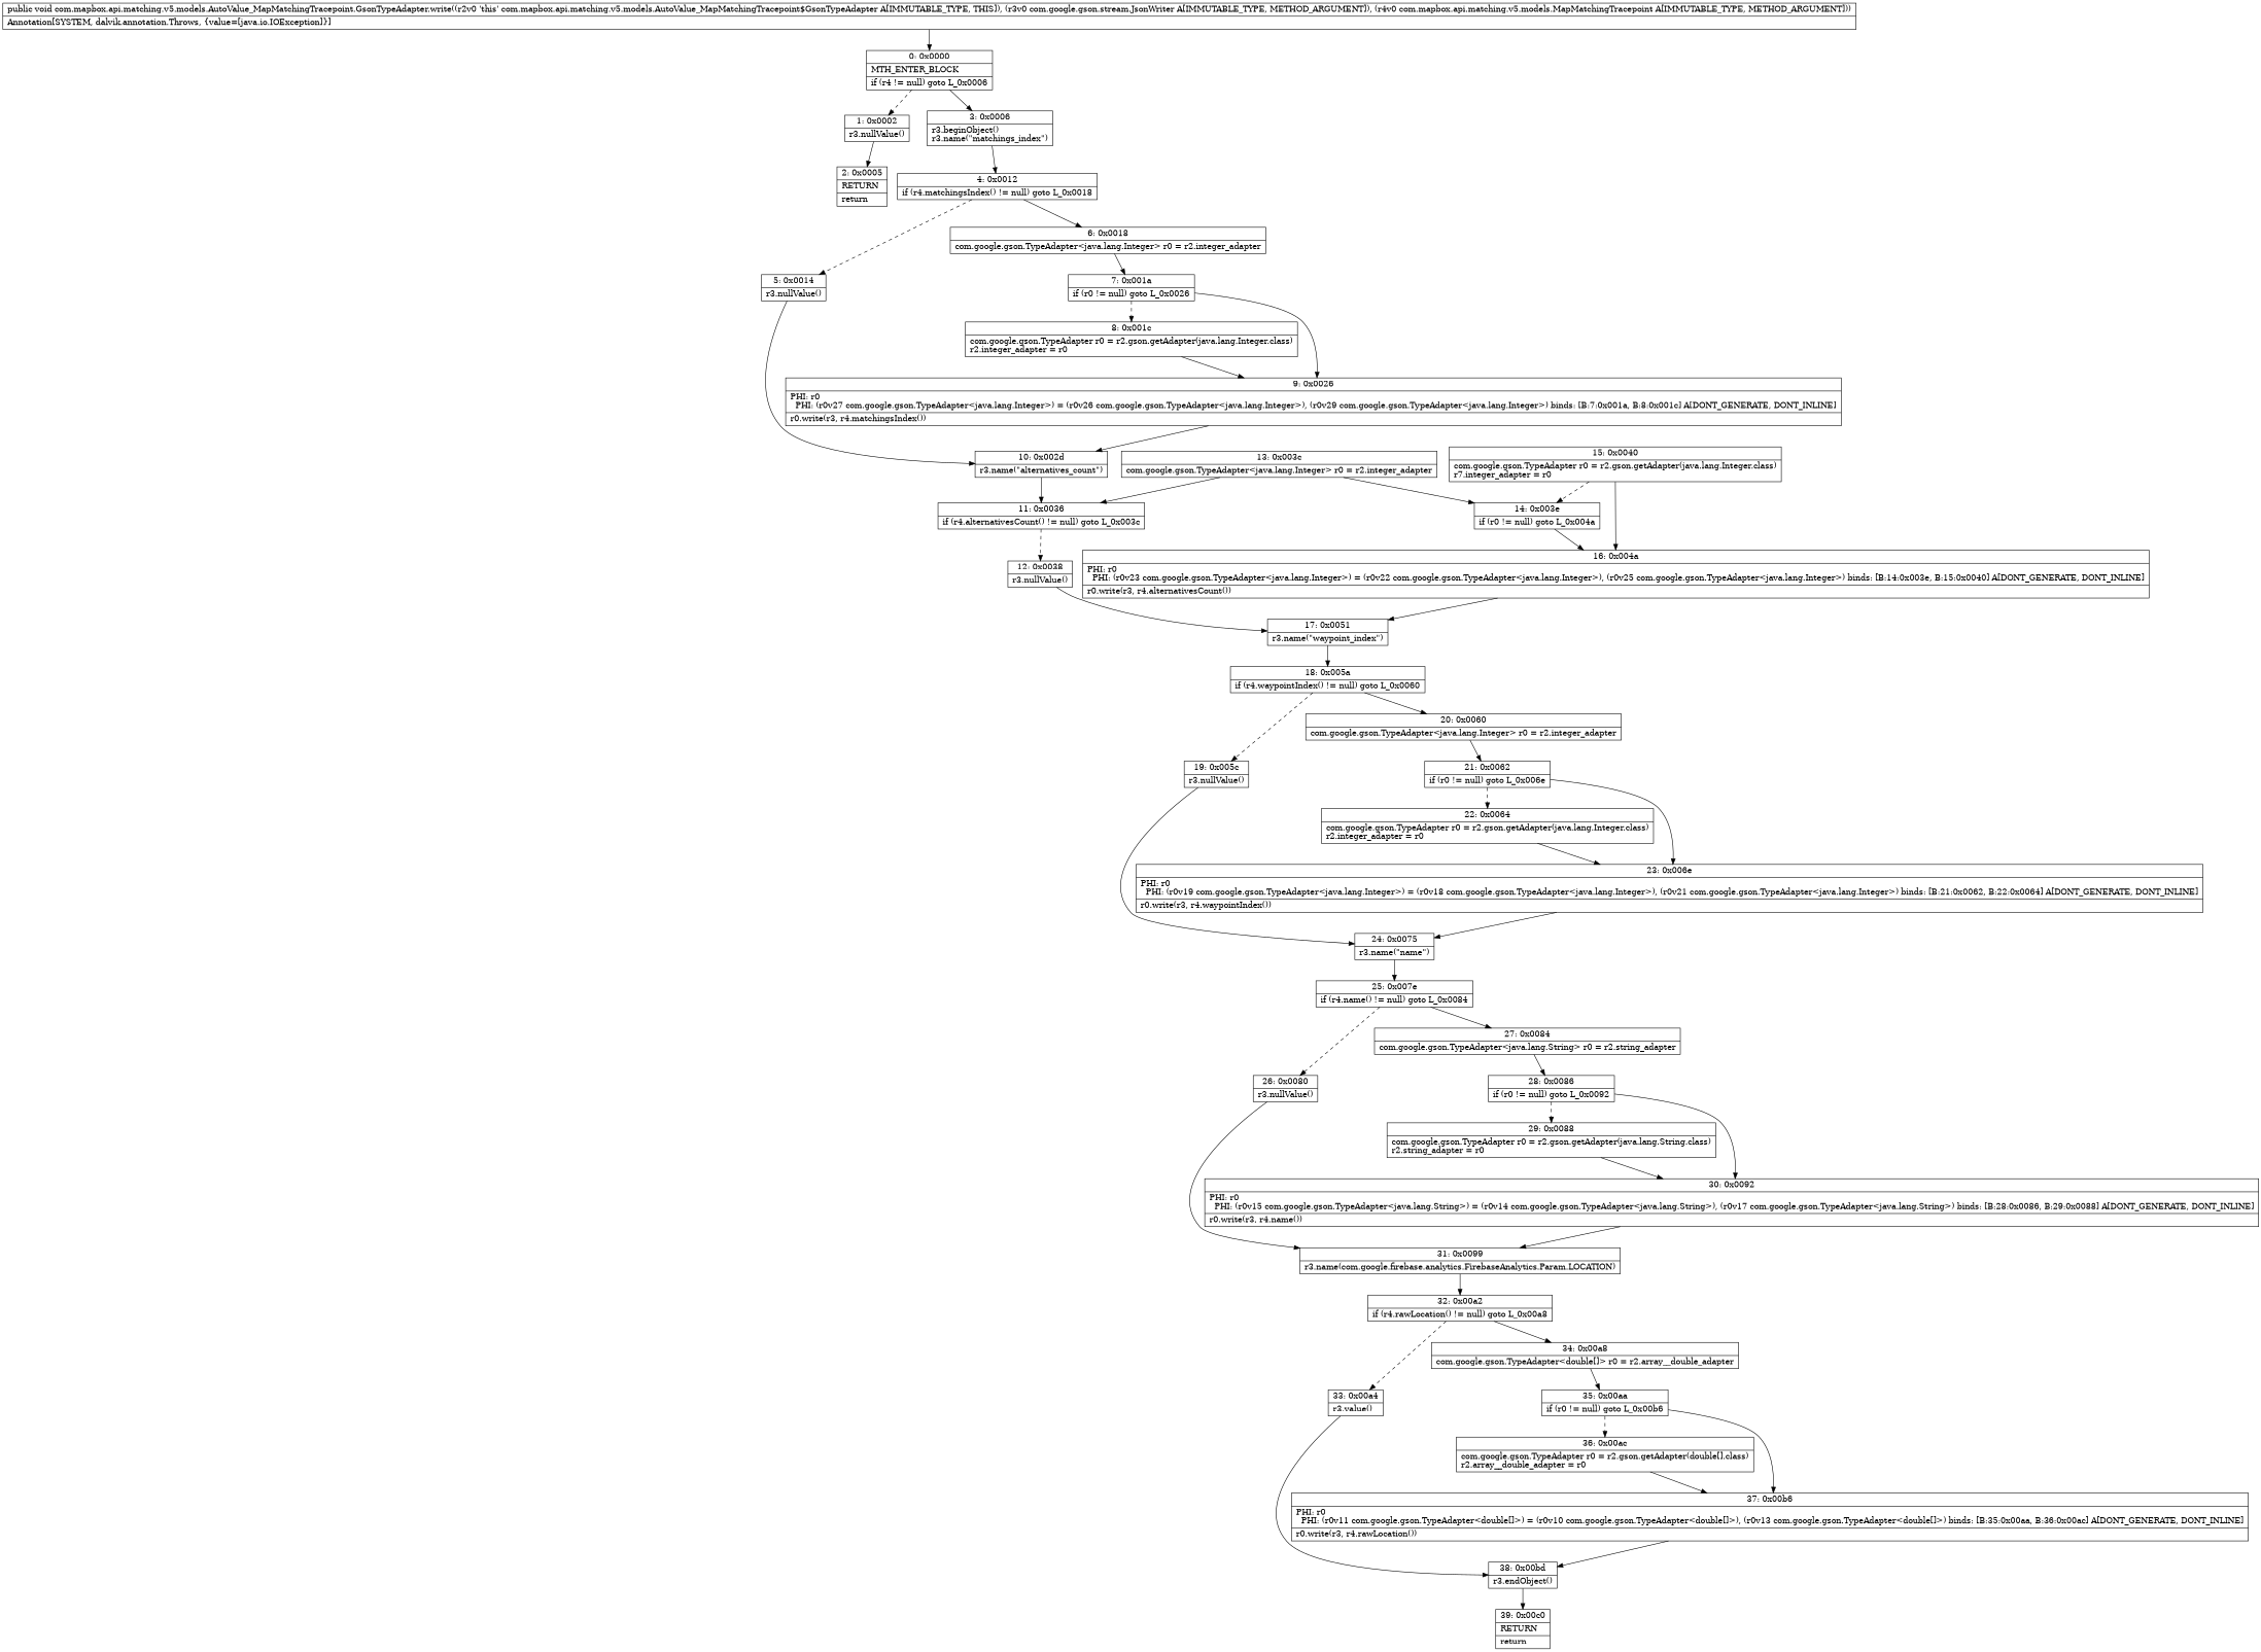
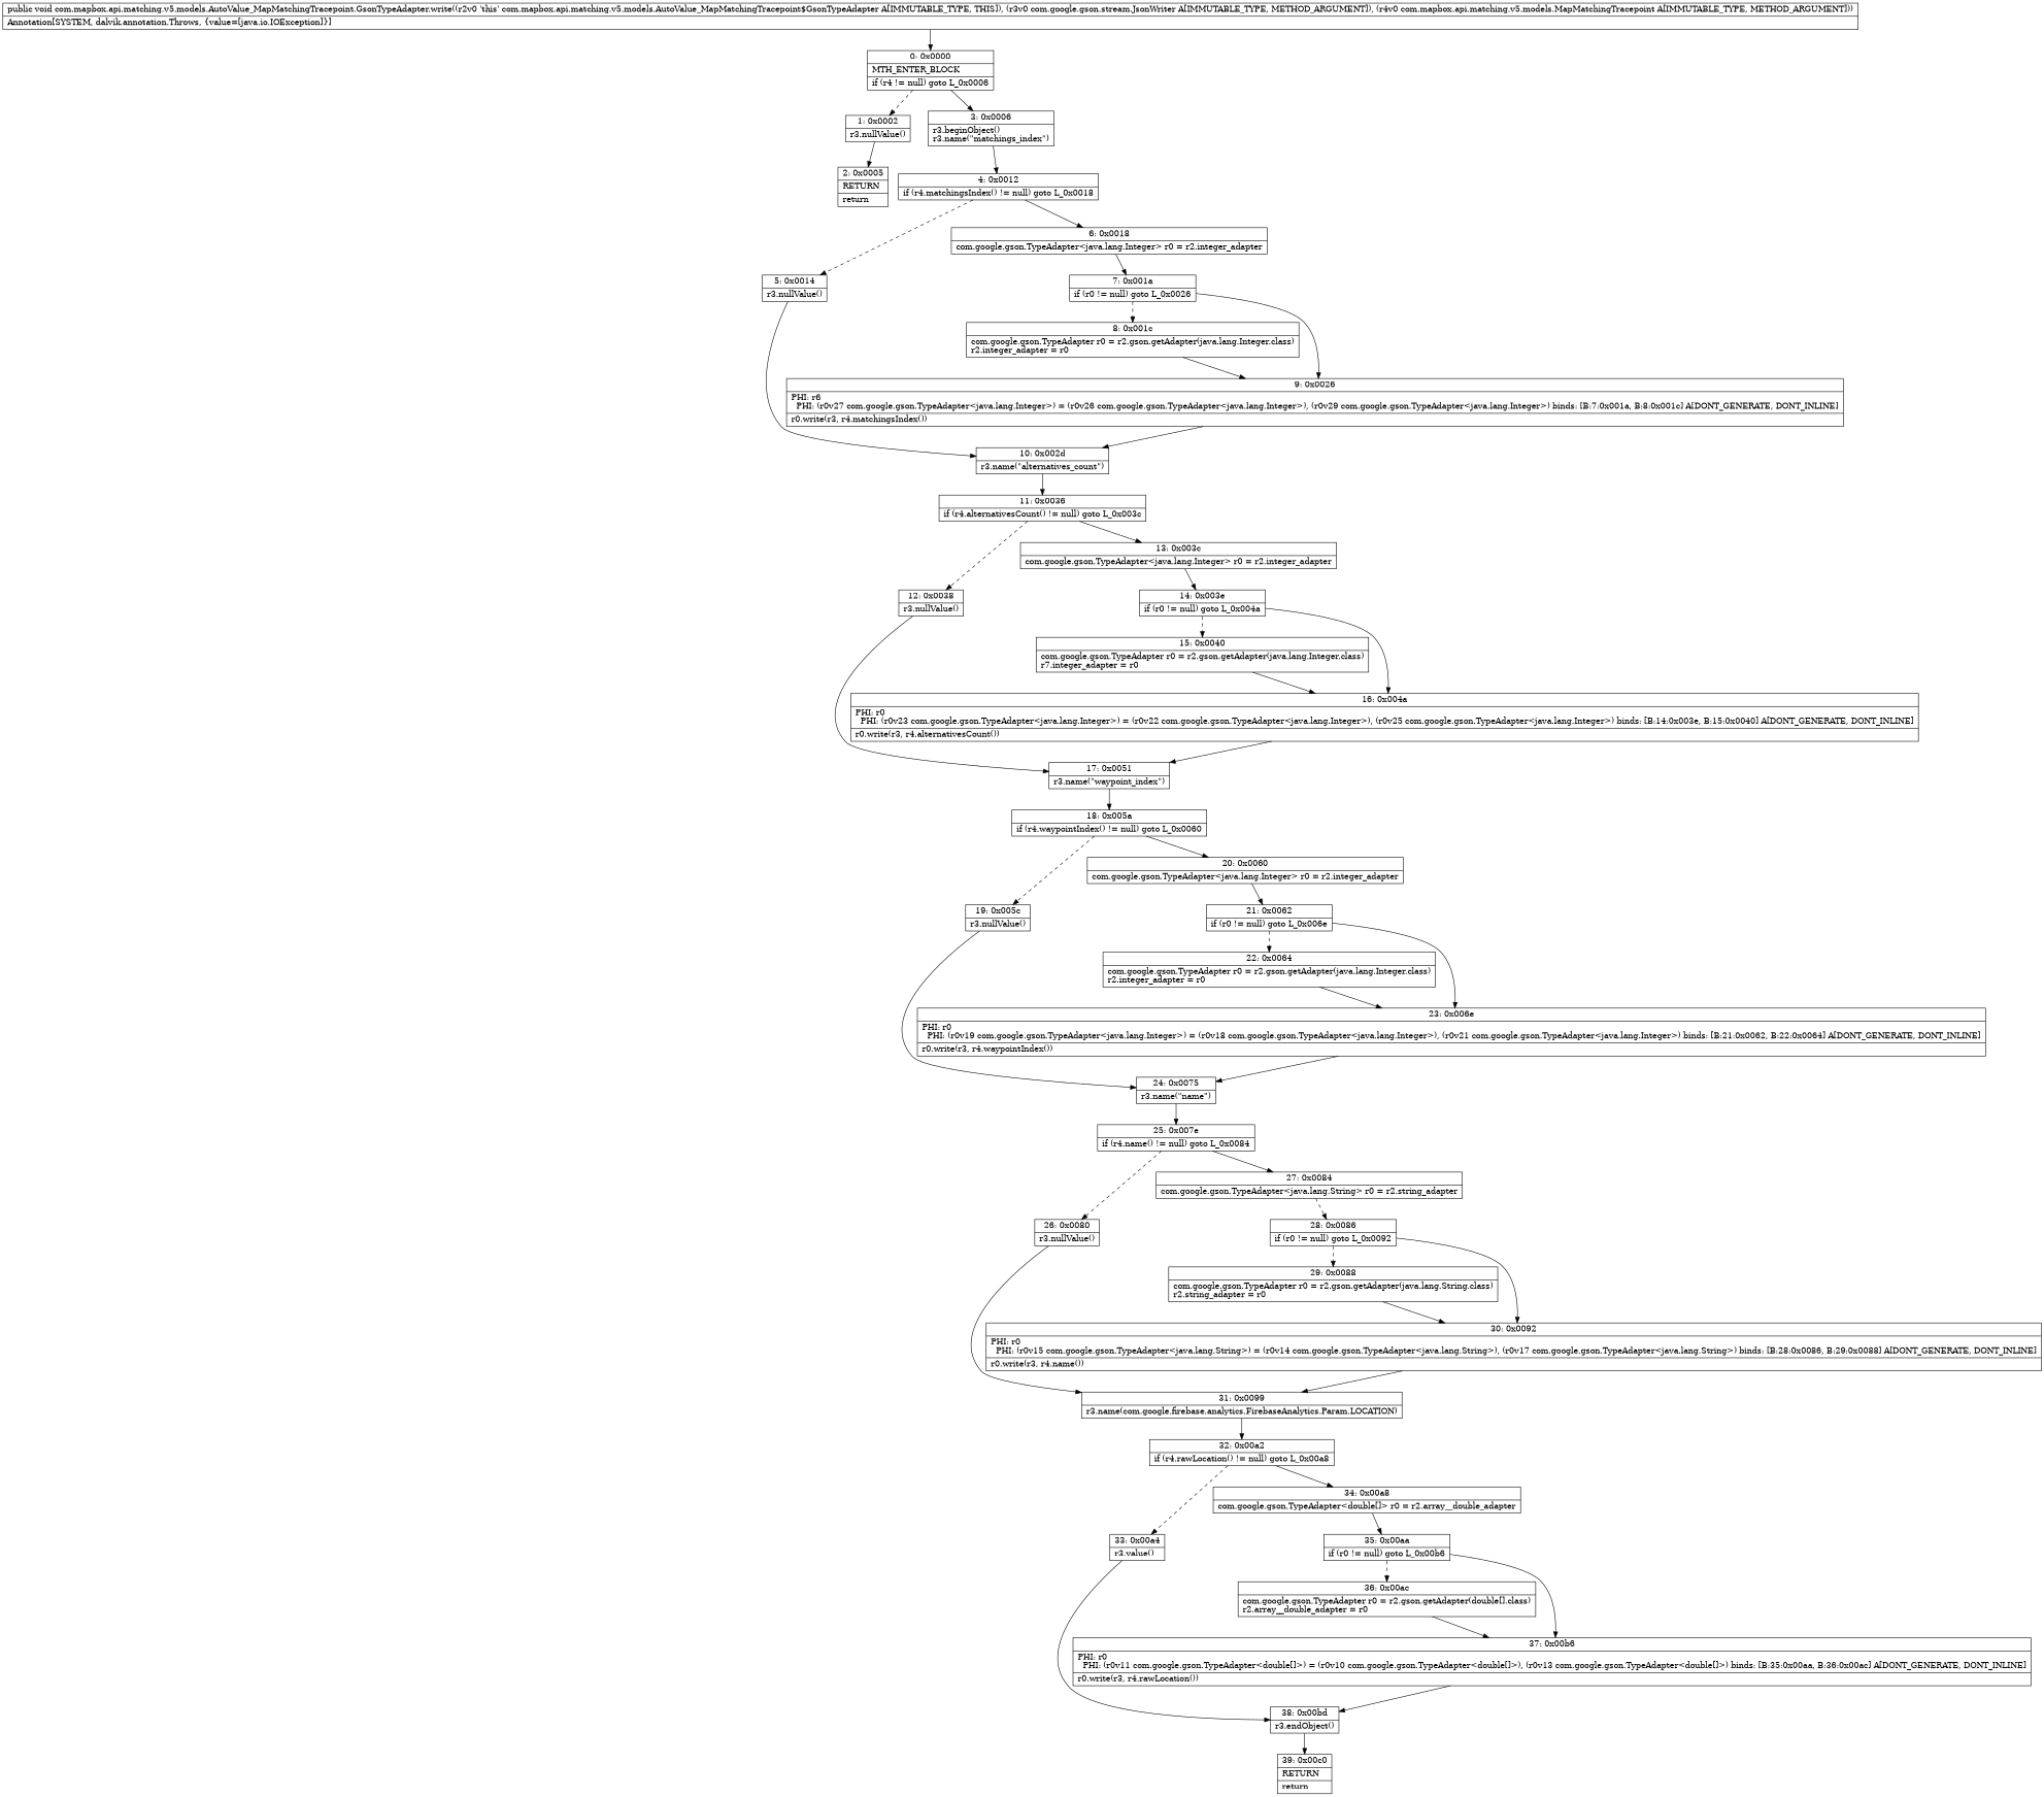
  digraph {
    node [shape=record]
    n1 [label="{0\:\ 0x0000|MTH_ENTER_BLOCK\l|if (r4 != null) goto L_0x0006\l}"]
    n2 [label="{1\:\ 0x0002|r3.nullValue()\l}"]
    n3 [label="{3\:\ 0x0006|r3.beginObject()\lr3.name(\"matchings_index\")\l}"]
    n4 [label="{2\:\ 0x0005|RETURN\l|return\l}"]
    n5 [label="{4\:\ 0x0012|if (r4.matchingsIndex() != null) goto L_0x0018\l}"]
    n6 [label="{5\:\ 0x0014|r3.nullValue()\l}"]
    n7 [label="{6\:\ 0x0018|com.google.gson.TypeAdapter\<java.lang.Integer\> r0 = r2.integer_adapter\l}"]
    n8 [label="{10\:\ 0x002d|r3.name(\"alternatives_count\")\l}"]
    n9 [label="{7\:\ 0x001a|if (r0 != null) goto L_0x0026\l}"]
    n10 [label="{11\:\ 0x0036|if (r4.alternativesCount() != null) goto L_0x003c\l}"]
    n11 [label="{8\:\ 0x001c|com.google.gson.TypeAdapter r0 = r2.gson.getAdapter(java.lang.Integer.class)\lr2.integer_adapter = r0\l}"]
-   n12 [label="{9\:\ 0x0026|PHI: r0 \l  PHI: (r0v27 com.google.gson.TypeAdapter\<java.lang.Integer\>) = (r0v26 com.google.gson.TypeAdapter\<java.lang.Integer\>), (r0v29 com.google.gson.TypeAdapter\<java.lang.Integer\>) binds: [B:7:0x001a, B:8:0x001c] A[DONT_GENERATE, DONT_INLINE]\l|r0.write(r3, r4.matchingsIndex())\l}"]
+   n12 [label="{9\:\ 0x0026|PHI: r6 \l  PHI: (r0v27 com.google.gson.TypeAdapter\<java.lang.Integer\>) = (r0v26 com.google.gson.TypeAdapter\<java.lang.Integer\>), (r0v29 com.google.gson.TypeAdapter\<java.lang.Integer\>) binds: [B:7:0x001a, B:8:0x001c] A[DONT_GENERATE, DONT_INLINE]\l|r0.write(r3, r4.matchingsIndex())\l}"]
    n13 [label="{12\:\ 0x0038|r3.nullValue()\l}"]
    n14 [label="{13\:\ 0x003c|com.google.gson.TypeAdapter\<java.lang.Integer\> r0 = r2.integer_adapter\l}"]
    n15 [label="{17\:\ 0x0051|r3.name(\"waypoint_index\")\l}"]
    n16 [label="{14\:\ 0x003e|if (r0 != null) goto L_0x004a\l}"]
    n17 [label="{18\:\ 0x005a|if (r4.waypointIndex() != null) goto L_0x0060\l}"]
    n18 [label="{15\:\ 0x0040|com.google.gson.TypeAdapter r0 = r2.gson.getAdapter(java.lang.Integer.class)\lr7.integer_adapter = r0\l}"]
    n19 [label="{16\:\ 0x004a|PHI: r0 \l  PHI: (r0v23 com.google.gson.TypeAdapter\<java.lang.Integer\>) = (r0v22 com.google.gson.TypeAdapter\<java.lang.Integer\>), (r0v25 com.google.gson.TypeAdapter\<java.lang.Integer\>) binds: [B:14:0x003e, B:15:0x0040] A[DONT_GENERATE, DONT_INLINE]\l|r0.write(r3, r4.alternativesCount())\l}"]
    n20 [label="{19\:\ 0x005c|r3.nullValue()\l}"]
    n21 [label="{20\:\ 0x0060|com.google.gson.TypeAdapter\<java.lang.Integer\> r0 = r2.integer_adapter\l}"]
    n22 [label="{24\:\ 0x0075|r3.name(\"name\")\l}"]
    n23 [label="{21\:\ 0x0062|if (r0 != null) goto L_0x006e\l}"]
    n24 [label="{25\:\ 0x007e|if (r4.name() != null) goto L_0x0084\l}"]
    n25 [label="{22\:\ 0x0064|com.google.gson.TypeAdapter r0 = r2.gson.getAdapter(java.lang.Integer.class)\lr2.integer_adapter = r0\l}"]
    n26 [label="{23\:\ 0x006e|PHI: r0 \l  PHI: (r0v19 com.google.gson.TypeAdapter\<java.lang.Integer\>) = (r0v18 com.google.gson.TypeAdapter\<java.lang.Integer\>), (r0v21 com.google.gson.TypeAdapter\<java.lang.Integer\>) binds: [B:21:0x0062, B:22:0x0064] A[DONT_GENERATE, DONT_INLINE]\l|r0.write(r3, r4.waypointIndex())\l}"]
    n27 [label="{26\:\ 0x0080|r3.nullValue()\l}"]
    n28 [label="{27\:\ 0x0084|com.google.gson.TypeAdapter\<java.lang.String\> r0 = r2.string_adapter\l}"]
    n29 [label="{31\:\ 0x0099|r3.name(com.google.firebase.analytics.FirebaseAnalytics.Param.LOCATION)\l}"]
    n30 [label="{28\:\ 0x0086|if (r0 != null) goto L_0x0092\l}"]
    n31 [label="{32\:\ 0x00a2|if (r4.rawLocation() != null) goto L_0x00a8\l}"]
    n32 [label="{29\:\ 0x0088|com.google.gson.TypeAdapter r0 = r2.gson.getAdapter(java.lang.String.class)\lr2.string_adapter = r0\l}"]
    n33 [label="{30\:\ 0x0092|PHI: r0 \l  PHI: (r0v15 com.google.gson.TypeAdapter\<java.lang.String\>) = (r0v14 com.google.gson.TypeAdapter\<java.lang.String\>), (r0v17 com.google.gson.TypeAdapter\<java.lang.String\>) binds: [B:28:0x0086, B:29:0x0088] A[DONT_GENERATE, DONT_INLINE]\l|r0.write(r3, r4.name())\l}"]
    n34 [label="{33\:\ 0x00a4|r3.value()\l}"]
    n35 [label="{34\:\ 0x00a8|com.google.gson.TypeAdapter\<double[]\> r0 = r2.array__double_adapter\l}"]
    n36 [label="{38\:\ 0x00bd|r3.endObject()\l}"]
    n37 [label="{35\:\ 0x00aa|if (r0 != null) goto L_0x00b6\l}"]
    n38 [label="{39\:\ 0x00c0|RETURN\l|return\l}"]
    n39 [label="{36\:\ 0x00ac|com.google.gson.TypeAdapter r0 = r2.gson.getAdapter(double[].class)\lr2.array__double_adapter = r0\l}"]
    n40 [label="{37\:\ 0x00b6|PHI: r0 \l  PHI: (r0v11 com.google.gson.TypeAdapter\<double[]\>) = (r0v10 com.google.gson.TypeAdapter\<double[]\>), (r0v13 com.google.gson.TypeAdapter\<double[]\>) binds: [B:35:0x00aa, B:36:0x00ac] A[DONT_GENERATE, DONT_INLINE]\l|r0.write(r3, r4.rawLocation())\l}"]
    n41 [label="{public void com.mapbox.api.matching.v5.models.AutoValue_MapMatchingTracepoint.GsonTypeAdapter.write((r2v0 'this' com.mapbox.api.matching.v5.models.AutoValue_MapMatchingTracepoint$GsonTypeAdapter A[IMMUTABLE_TYPE, THIS]), (r3v0 com.google.gson.stream.JsonWriter A[IMMUTABLE_TYPE, METHOD_ARGUMENT]), (r4v0 com.mapbox.api.matching.v5.models.MapMatchingTracepoint A[IMMUTABLE_TYPE, METHOD_ARGUMENT]))  | Annotation[SYSTEM, dalvik.annotation.Throws, \{value=[java.io.IOException]\}]\l}"]
    n1 -> n2 [style=dashed]
    n1 -> n3
    n2 -> n4
    n3 -> n5
    n5 -> n6 [style=dashed]
    n5 -> n7
    n6 -> n8
    n7 -> n9
    n8 -> n10
    n9 -> n11 [style=dashed]
    n9 -> n12
    n10 -> n13 [style=dashed]
-   n14 -> n10
+   n10 -> n14
    n11 -> n12
    n12 -> n8
    n13 -> n15
    n14 -> n16
    n15 -> n17
-   n18 -> n16 [style=dashed]
+   n16 -> n18 [style=dashed]
    n16 -> n19
    n17 -> n20 [style=dashed]
    n17 -> n21
    n18 -> n19
    n19 -> n15
    n20 -> n22
    n21 -> n23
    n22 -> n24
    n23 -> n25 [style=dashed]
    n23 -> n26
    n24 -> n27 [style=dashed]
    n24 -> n28
    n25 -> n26
    n26 -> n22
    n27 -> n29
-   n28 -> n30
+   n28 -> n30 [style=dashed]
    n29 -> n31
    n30 -> n32 [style=dashed]
    n30 -> n33
    n31 -> n34 [style=dashed]
    n31 -> n35
    n32 -> n33
    n33 -> n29
    n34 -> n36
    n35 -> n37
    n36 -> n38
    n37 -> n39 [style=dashed]
    n37 -> n40
    n39 -> n40
    n40 -> n36
    n41 -> n1
  }
